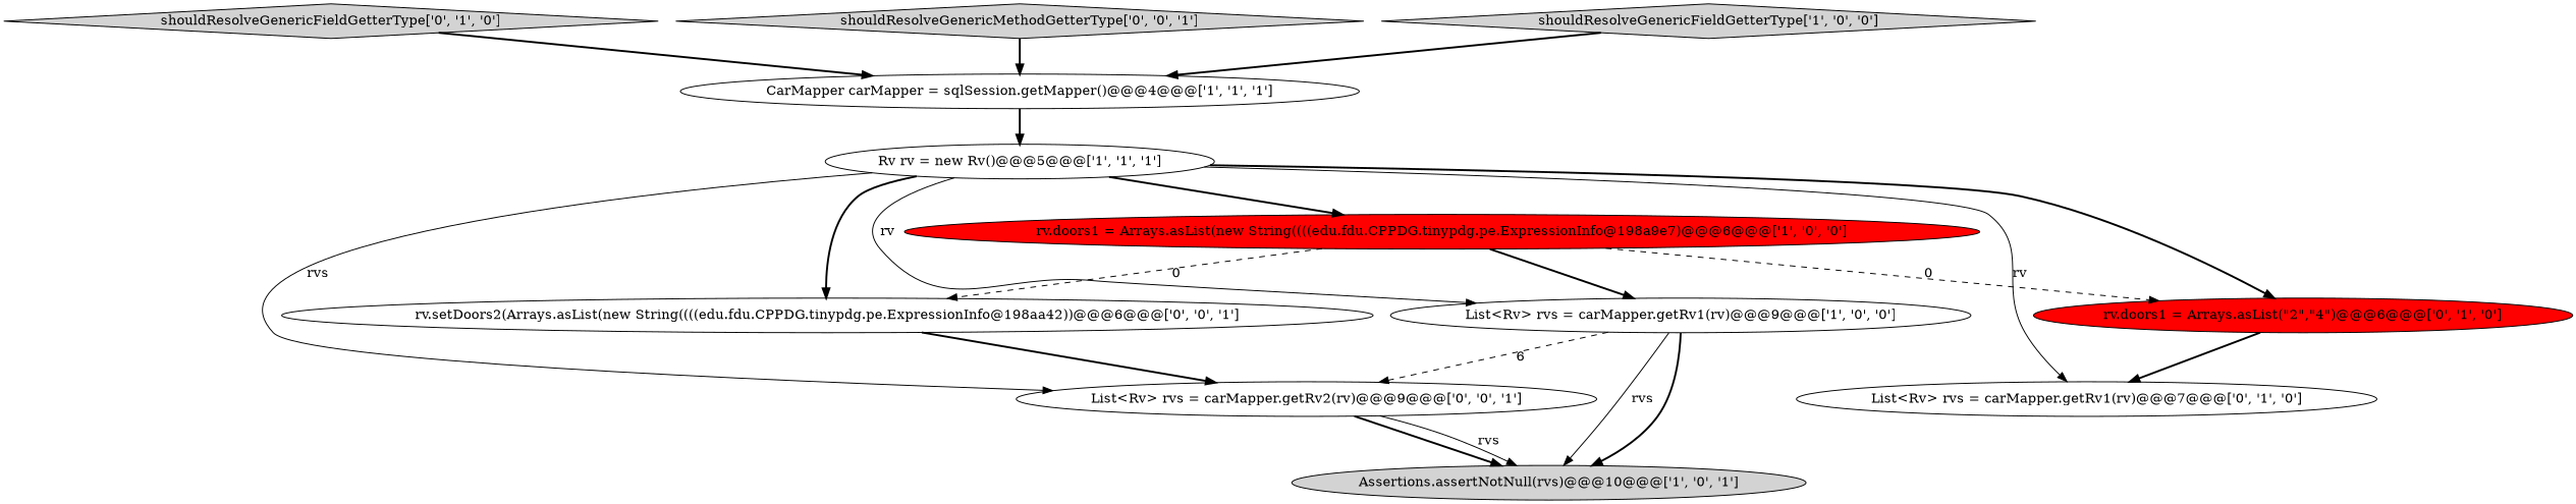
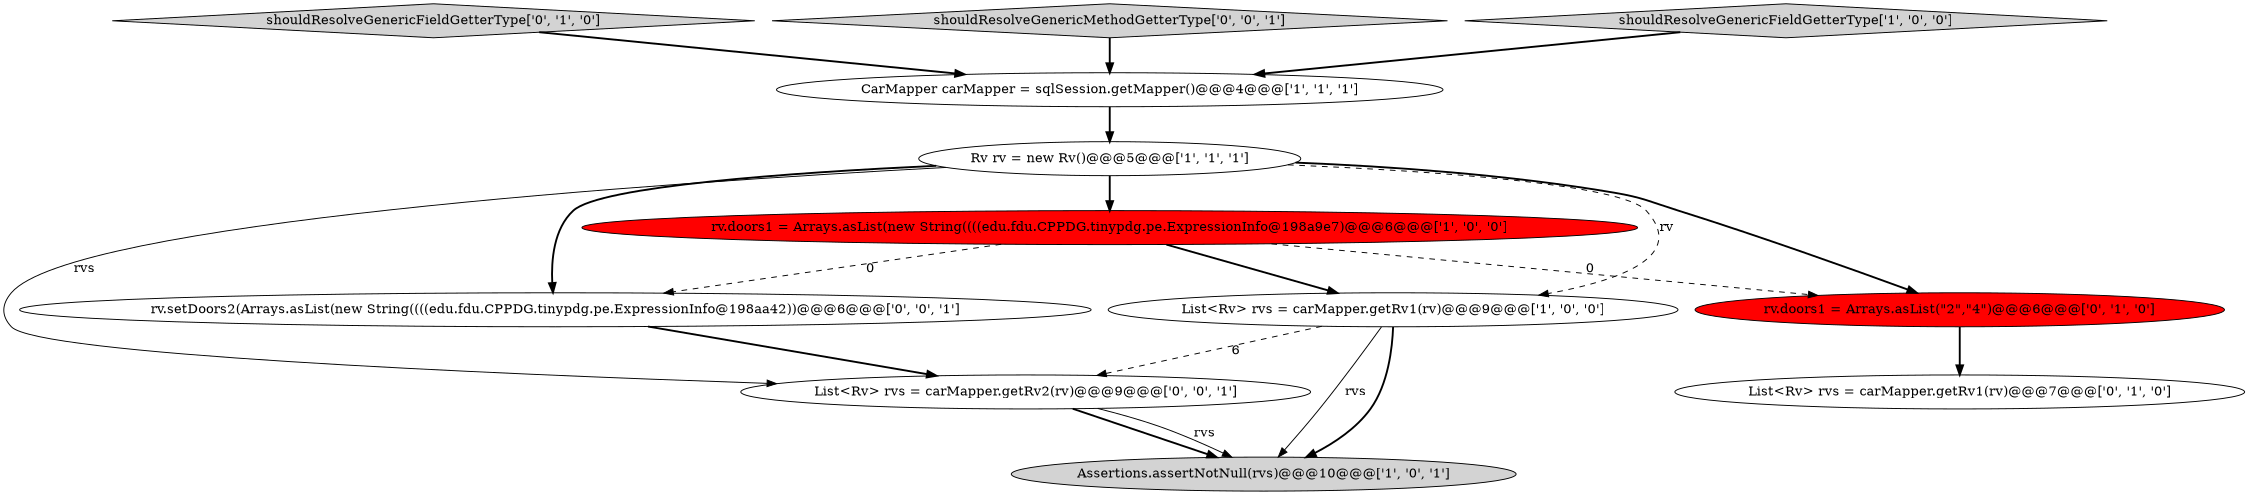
  digraph {
    node [fillcolor=white shape=ellipse style=filled]
    edge [style=bold]
    n1 [fillcolor=lightgray label="shouldResolveGenericFieldGetterType['0', '1', '0']" shape=diamond]
    n2 [label="CarMapper carMapper = sqlSession.getMapper()@@@4@@@['1', '1', '1']"]
    n3 [label="Rv rv = new Rv()@@@5@@@['1', '1', '1']"]
    n4 [label="List<Rv> rvs = carMapper.getRv2(rv)@@@9@@@['0', '0', '1']"]
    n5 [fillcolor=lightgray label="Assertions.assertNotNull(rvs)@@@10@@@['1', '0', '1']"]
    n6 [fillcolor=lightgray label="shouldResolveGenericMethodGetterType['0', '0', '1']" shape=diamond]
    n7 [label="rv.setDoors2(Arrays.asList(new String((((edu.fdu.CPPDG.tinypdg.pe.ExpressionInfo@198aa42))@@@6@@@['0', '0', '1']"]
    n8 [label="List<Rv> rvs = carMapper.getRv1(rv)@@@9@@@['1', '0', '0']"]
    n9 [label="List<Rv> rvs = carMapper.getRv1(rv)@@@7@@@['0', '1', '0']"]
    n10 [fillcolor=red label="rv.doors1 = Arrays.asList(new String((((edu.fdu.CPPDG.tinypdg.pe.ExpressionInfo@198a9e7)@@@6@@@['1', '0', '0']"]
    n11 [fillcolor=red label="rv.doors1 = Arrays.asList(\"2\",\"4\")@@@6@@@['0', '1', '0']"]
    n12 [fillcolor=lightgray label="shouldResolveGenericFieldGetterType['1', '0', '0']" shape=diamond]
    n1 -> n2
    n2 -> n3
    n3 -> n4 [label=rvs style=solid]
    n3 -> n7
-   n3 -> n8 [label=rv style=solid]
-   n3 -> n9 [label=rv style=solid]
+   n3 -> n8 [label=rv style=dashed]
    n3 -> n10
    n3 -> n11
    n4 -> n5
    n4 -> n5 [label=rvs style=solid]
    n6 -> n2
    n7 -> n4
    n8 -> n4 [label=6 style=dashed]
    n8 -> n5 [label=rvs style=solid]
    n8 -> n5
    n10 -> n7 [label=0 style=dashed]
    n10 -> n8
    n10 -> n11 [label=0 style=dashed]
    n11 -> n9
    n12 -> n2
  }
